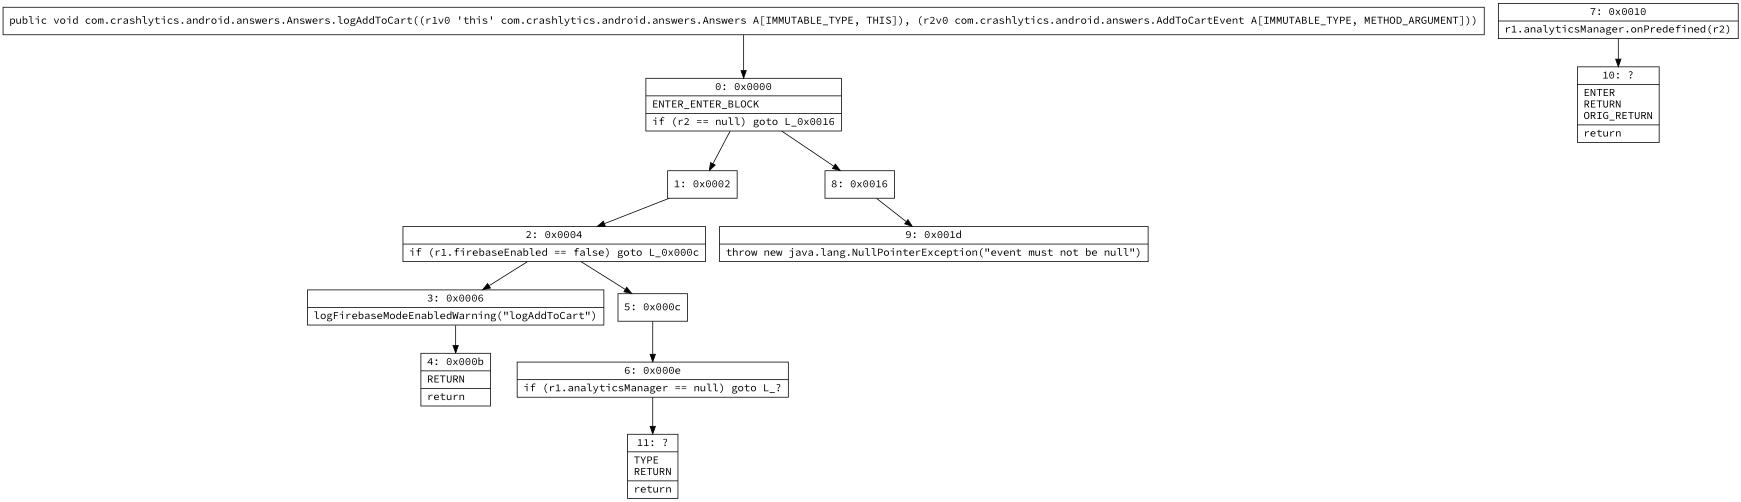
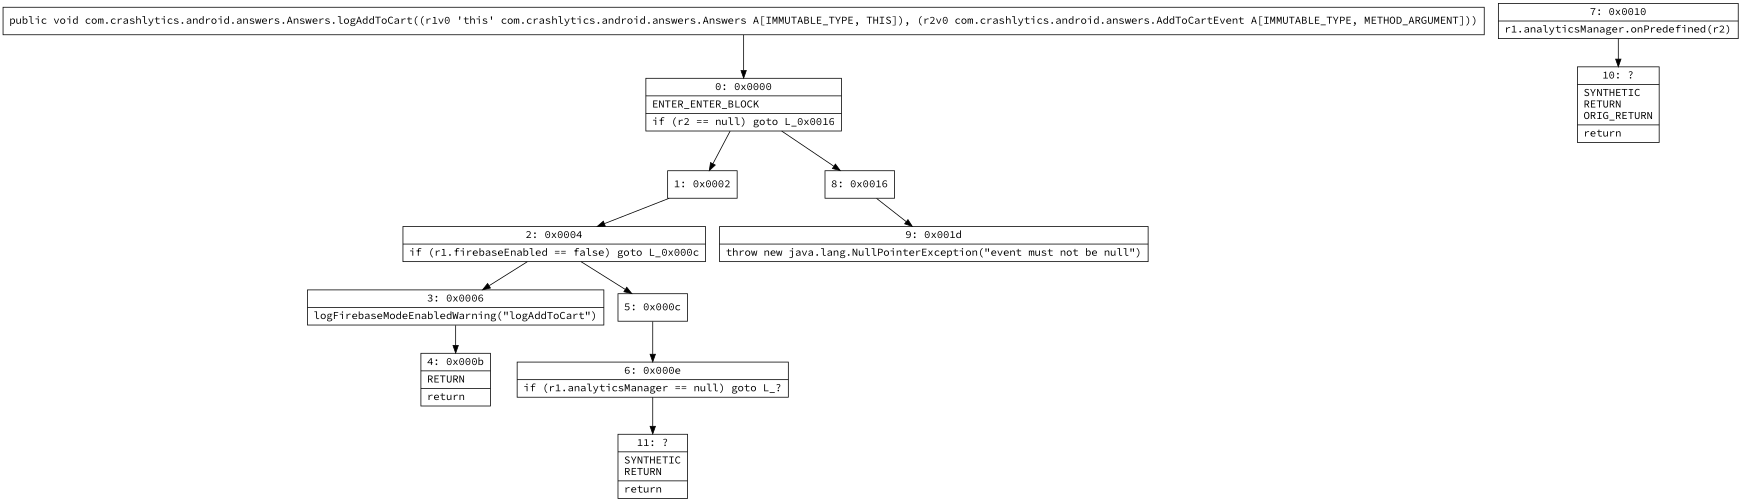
  digraph {
    fontname="Source Code Pro"
    node [fontname="Source Code Pro" shape=record]
    edge [fontname="Source Code Pro"]
    n1 [label="{0\:\ 0x0000|ENTER_ENTER_BLOCK\l|if (r2 == null) goto L_0x0016\l}"]
    n2 [label="{1\:\ 0x0002}"]
    n3 [label="{8\:\ 0x0016}"]
    n4 [label="{2\:\ 0x0004|if (r1.firebaseEnabled == false) goto L_0x000c\l}"]
    n5 [label="{9\:\ 0x001d|throw new java.lang.NullPointerException(\"event must not be null\")\l}"]
    n6 [label="{3\:\ 0x0006|logFirebaseModeEnabledWarning(\"logAddToCart\")\l}"]
    n7 [label="{5\:\ 0x000c}"]
    n8 [label="{4\:\ 0x000b|RETURN\l|return\l}"]
    n9 [label="{6\:\ 0x000e|if (r1.analyticsManager == null) goto L_?\l}"]
-   n10 [label="{11\:\ ?|TYPE\lRETURN\l|return\l}"]
+   n10 [label="{11\:\ ?|SYNTHETIC\lRETURN\l|return\l}"]
    n11 [label="{7\:\ 0x0010|r1.analyticsManager.onPredefined(r2)\l}"]
-   n12 [label="{10\:\ ?|ENTER\lRETURN\lORIG_RETURN\l|return\l}"]
+   n12 [label="{10\:\ ?|SYNTHETIC\lRETURN\lORIG_RETURN\l|return\l}"]
    n13 [label="{public void com.crashlytics.android.answers.Answers.logAddToCart((r1v0 'this' com.crashlytics.android.answers.Answers A[IMMUTABLE_TYPE, THIS]), (r2v0 com.crashlytics.android.answers.AddToCartEvent A[IMMUTABLE_TYPE, METHOD_ARGUMENT])) }"]
    n1 -> n2 [style=solid]
    n1 -> n3
    n2 -> n4
    n3 -> n5
    n4 -> n6 [style=solid]
    n4 -> n7
    n6 -> n8
    n7 -> n9
    n9 -> n10
    n11 -> n12
    n13 -> n1
  }
